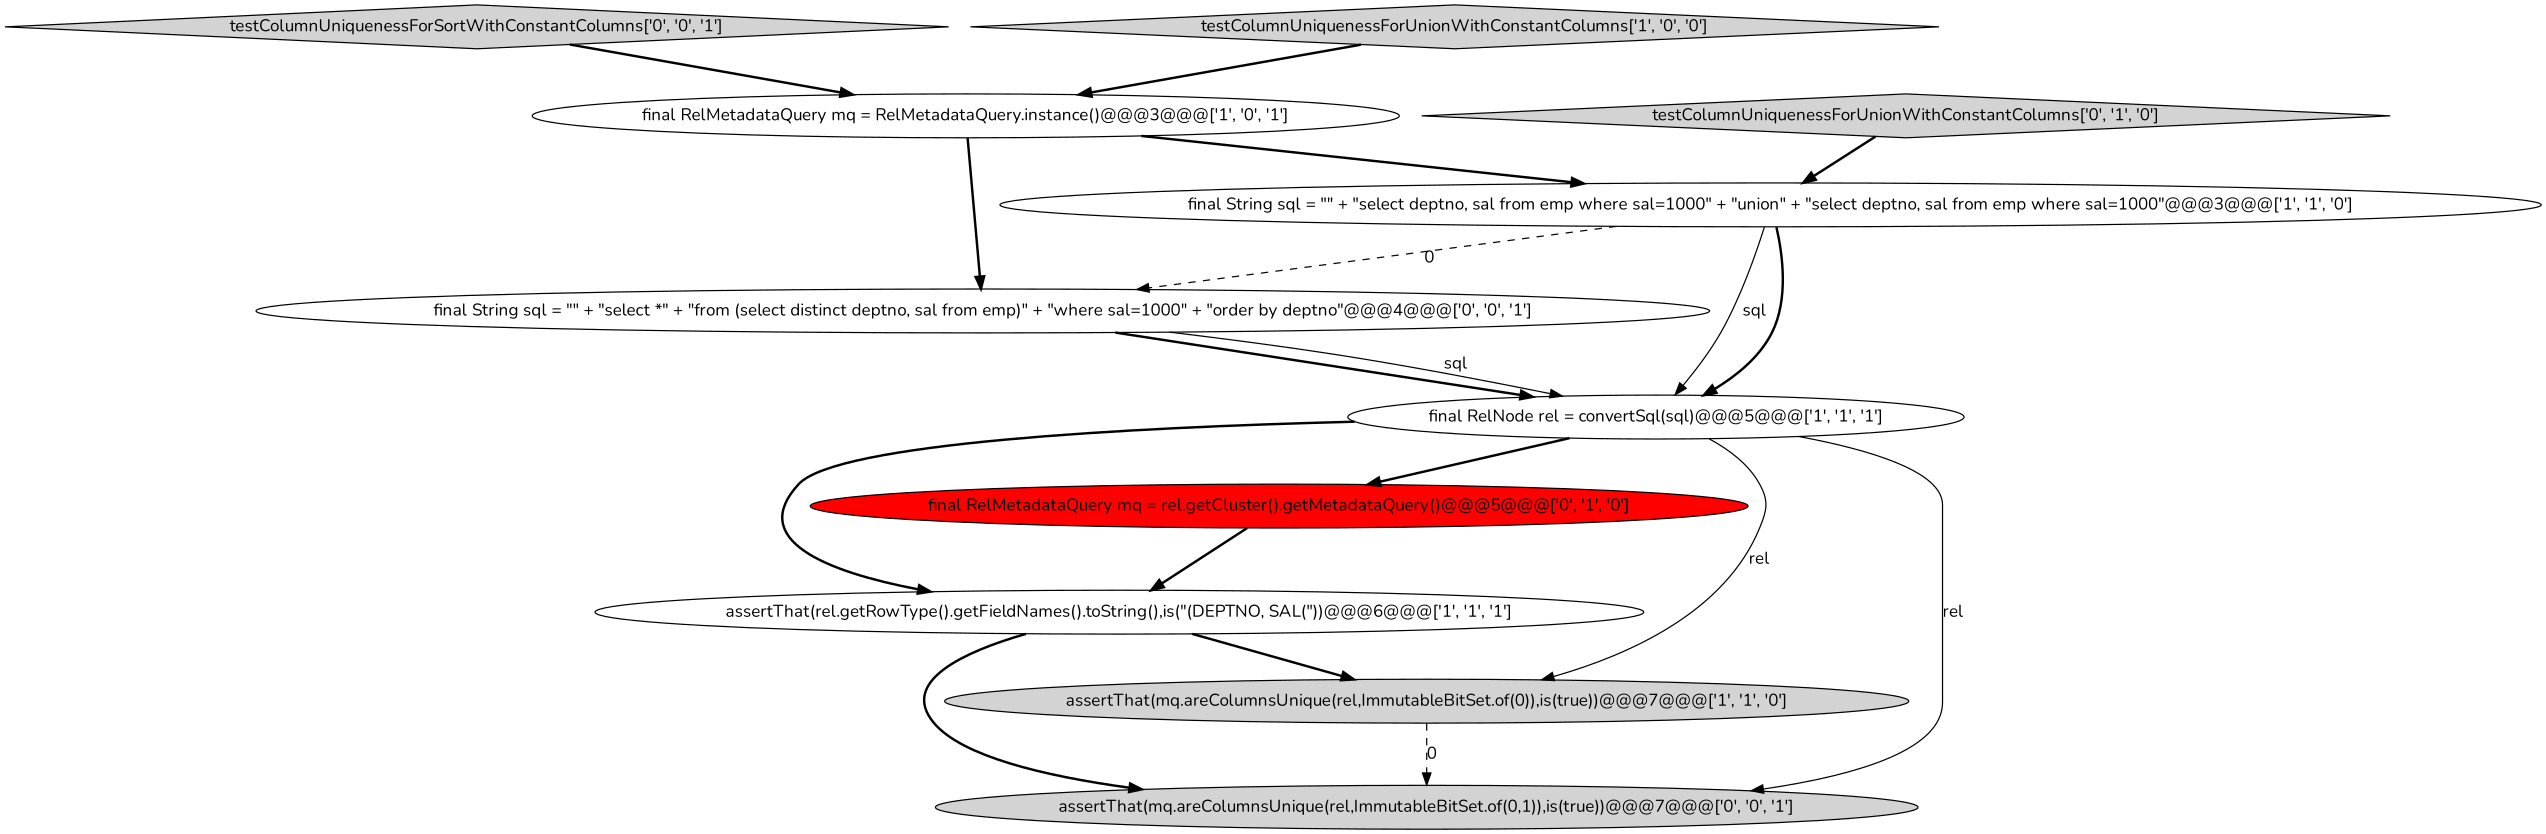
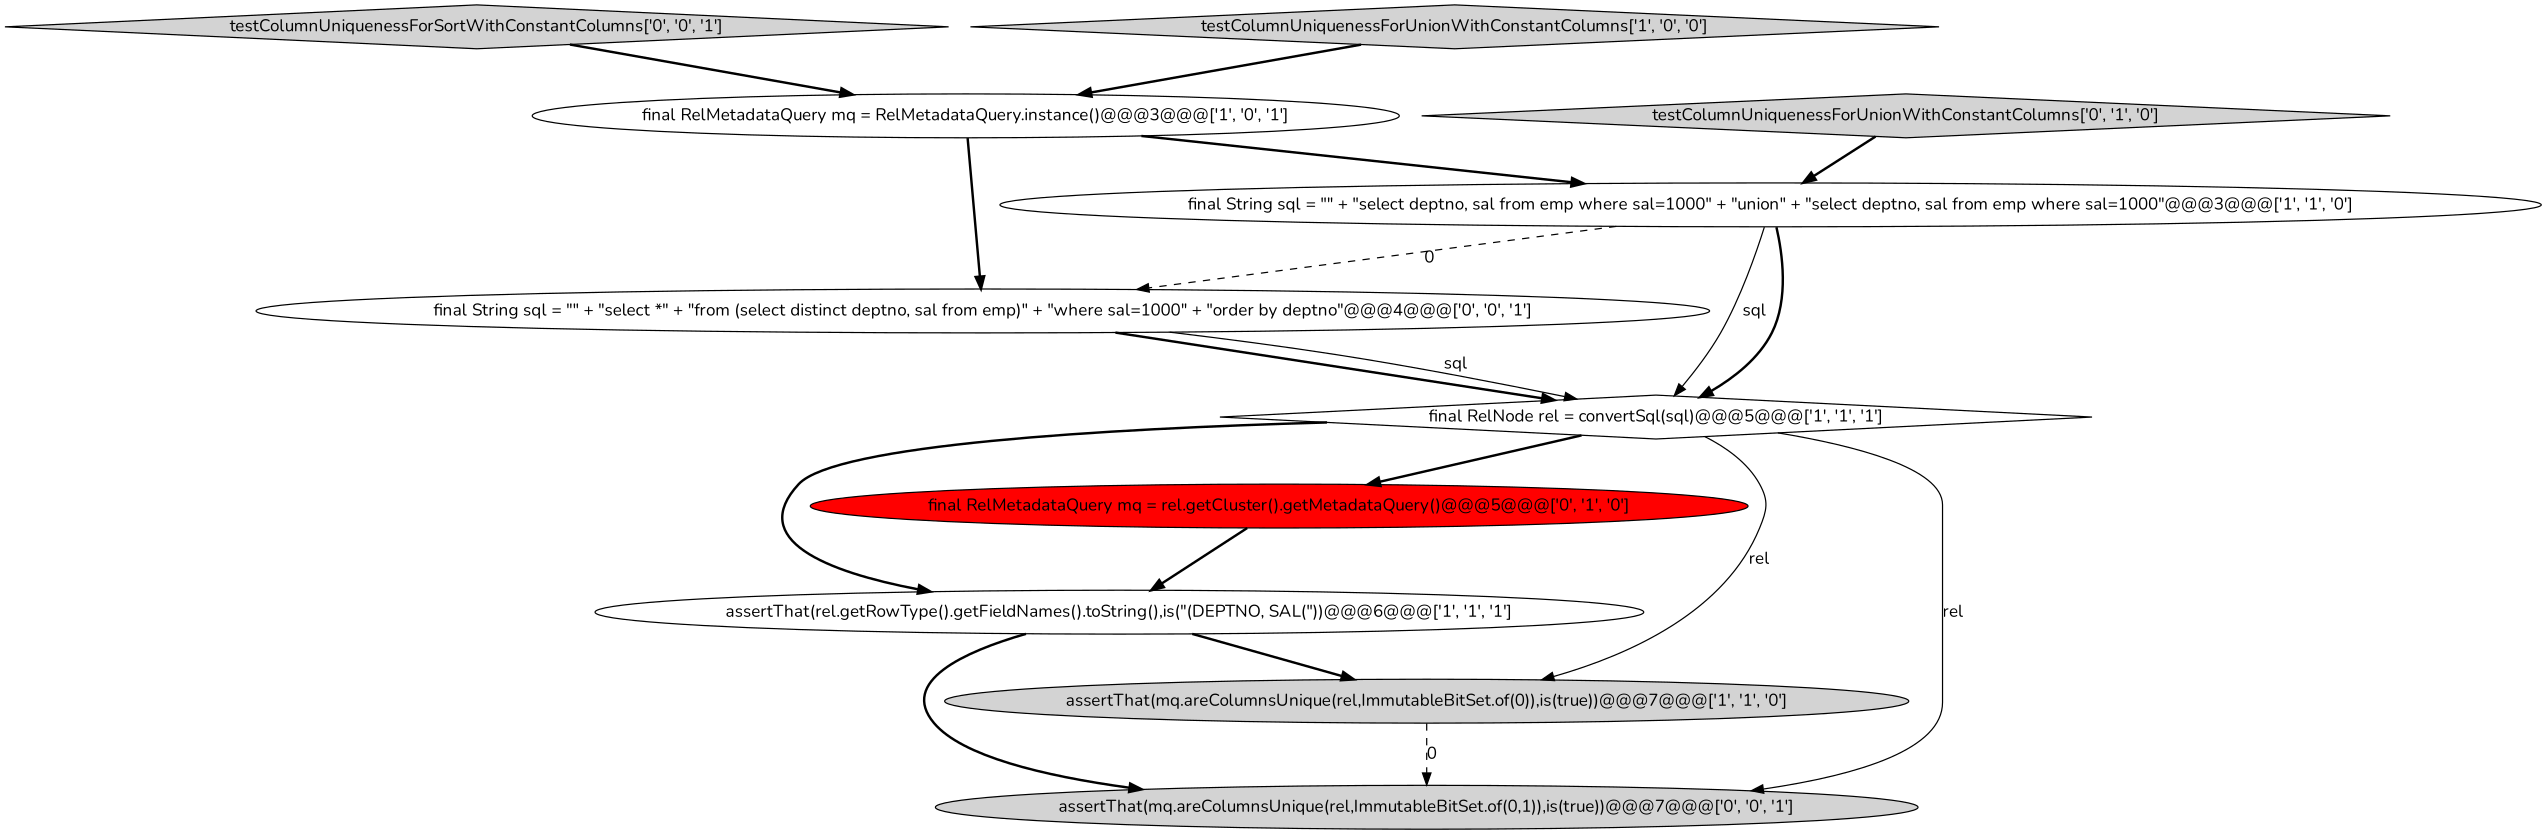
  digraph {
    fontname=Nunito
    node [fillcolor=white shape=ellipse style=filled fontname=Nunito]
    edge [style=bold fontname=Nunito]
    n1 [label="assertThat(rel.getRowType().getFieldNames().toString(),is(\"(DEPTNO, SAL(\"))@@@6@@@['1', '1', '1']"]
    n2 [fillcolor=lightgray label="assertThat(mq.areColumnsUnique(rel,ImmutableBitSet.of(0,1)),is(true))@@@7@@@['0', '0', '1']"]
    n3 [fillcolor=lightgray label="assertThat(mq.areColumnsUnique(rel,ImmutableBitSet.of(0)),is(true))@@@7@@@['1', '1', '0']"]
-   n4 [label="final RelNode rel = convertSql(sql)@@@5@@@['1', '1', '1']"]
+   n4 [label="final RelNode rel = convertSql(sql)@@@5@@@['1', '1', '1']" shape=diamond]
    n5 [fillcolor=red label="final RelMetadataQuery mq = rel.getCluster().getMetadataQuery()@@@5@@@['0', '1', '0']"]
    n6 [fillcolor=lightgray label="testColumnUniquenessForSortWithConstantColumns['0', '0', '1']" shape=diamond]
    n7 [label="final RelMetadataQuery mq = RelMetadataQuery.instance()@@@3@@@['1', '0', '1']"]
    n8 [fillcolor=lightgray label="testColumnUniquenessForUnionWithConstantColumns['1', '0', '0']" shape=diamond]
    n9 [fillcolor=lightgray label="testColumnUniquenessForUnionWithConstantColumns['0', '1', '0']" shape=diamond]
    n10 [label="final String sql = \"\" + \"select deptno, sal from emp where sal=1000\" + \"union\" + \"select deptno, sal from emp where sal=1000\"@@@3@@@['1', '1', '0']"]
    n11 [label="final String sql = \"\" + \"select *\" + \"from (select distinct deptno, sal from emp)\" + \"where sal=1000\" + \"order by deptno\"@@@4@@@['0', '0', '1']"]
    n1 -> n2
    n1 -> n3
    n3 -> n2 [label=0 style=dashed]
    n4 -> n1
    n4 -> n2 [label=rel style=solid]
    n4 -> n3 [label=rel style=solid]
    n4 -> n5
    n5 -> n1
    n6 -> n7
    n7 -> n10
    n7 -> n11
    n8 -> n7
    n9 -> n10
    n10 -> n4 [label=sql style=solid]
    n10 -> n4
    n10 -> n11 [label=0 style=dashed]
    n11 -> n4
    n11 -> n4 [label=sql style=solid]
  }
